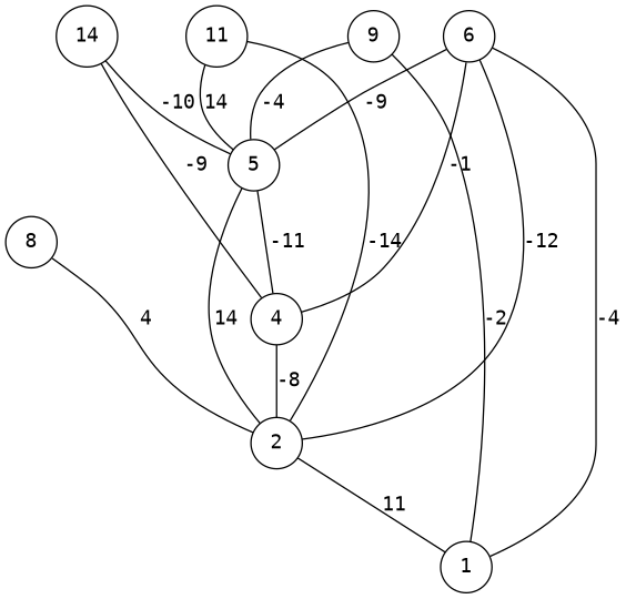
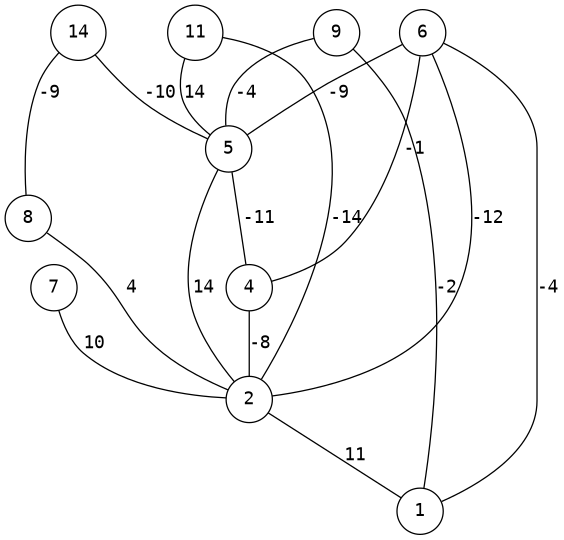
  graph {
    fontname="DejaVu Sans Mono"
    node [fontname="DejaVu Sans Mono" shape=circle]
    edge [fontname="DejaVu Sans Mono"]
    11
    5
    2
    4
    1
    n6 [label=14]
    9
    8
+   7
    6
    11 -- 5 [label=14]
    11 -- 2 [label=-14]
    5 -- 2 [label=14]
    5 -- 4 [label=-11]
    2 -- 1 [label=11]
    4 -- 2 [label=-8]
    n6 -- 5 [label=-10]
-   n6 -- 4 [label=-9]
+   n6 -- 8 [label=-9]
    9 -- 5 [label=-4]
    9 -- 1 [label=-2]
    8 -- 2 [label=4]
+   7 -- 2 [label=10]
    6 -- 5 [label=-9]
    6 -- 2 [label=-12]
    6 -- 4 [label=-1]
    6 -- 1 [label=-4]
  }
